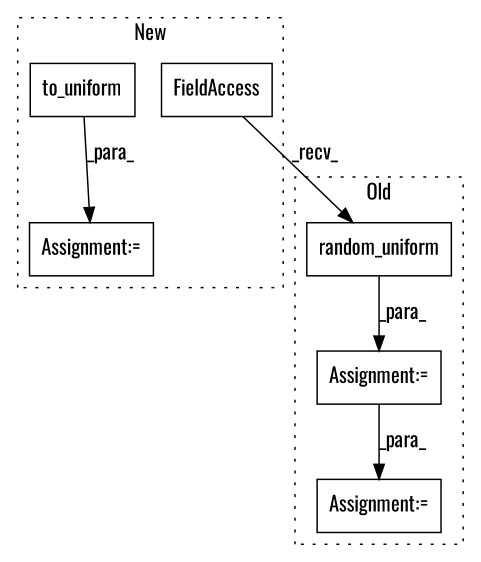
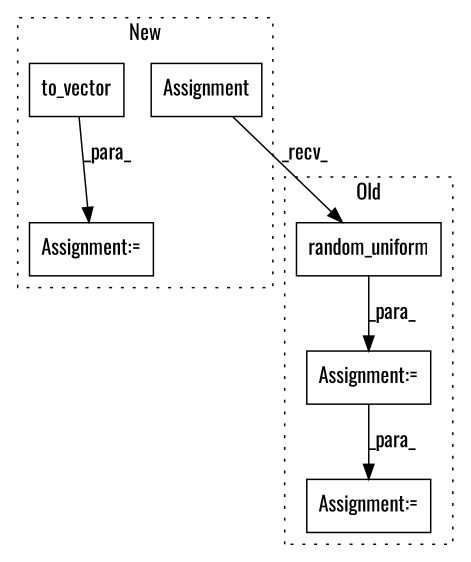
  digraph {
    fontname=Oswald
    node [a=7 fontname=Oswald l=1 shape=box]
    edge [fontname=Oswald]
    n1 [a=32 l="15,1" label=random_uniform s="7520,7545"]
    n2 [label="Assignment:=" s=7513]
    n3 [label="Assignment:=" s=7671]
-   n4 [a=32 l="10,1" label=to_uniform s="7721,7738"]
-   n5 [a=22 l=12 label=FieldAccess s=7708]
+   n4 [a=32 l="10,1" label=to_vector s="7721,7738"]
+   n5 [a=22 l=12 label=Assignment s=7708]
    n6 [label="Assignment:=" s=7707]
    subgraph cluster_1 {
      label=Old
      style=dotted
      n1
      n2
      n3
    }
    subgraph cluster_2 {
      label=New
      style=dotted
      n4
      n5
      n6
    }
    n1 -> n2 [label=_para_]
    n2 -> n3 [label=_para_]
    n4 -> n6 [label=_para_]
    n5 -> n1 [label=_recv_]
  }
